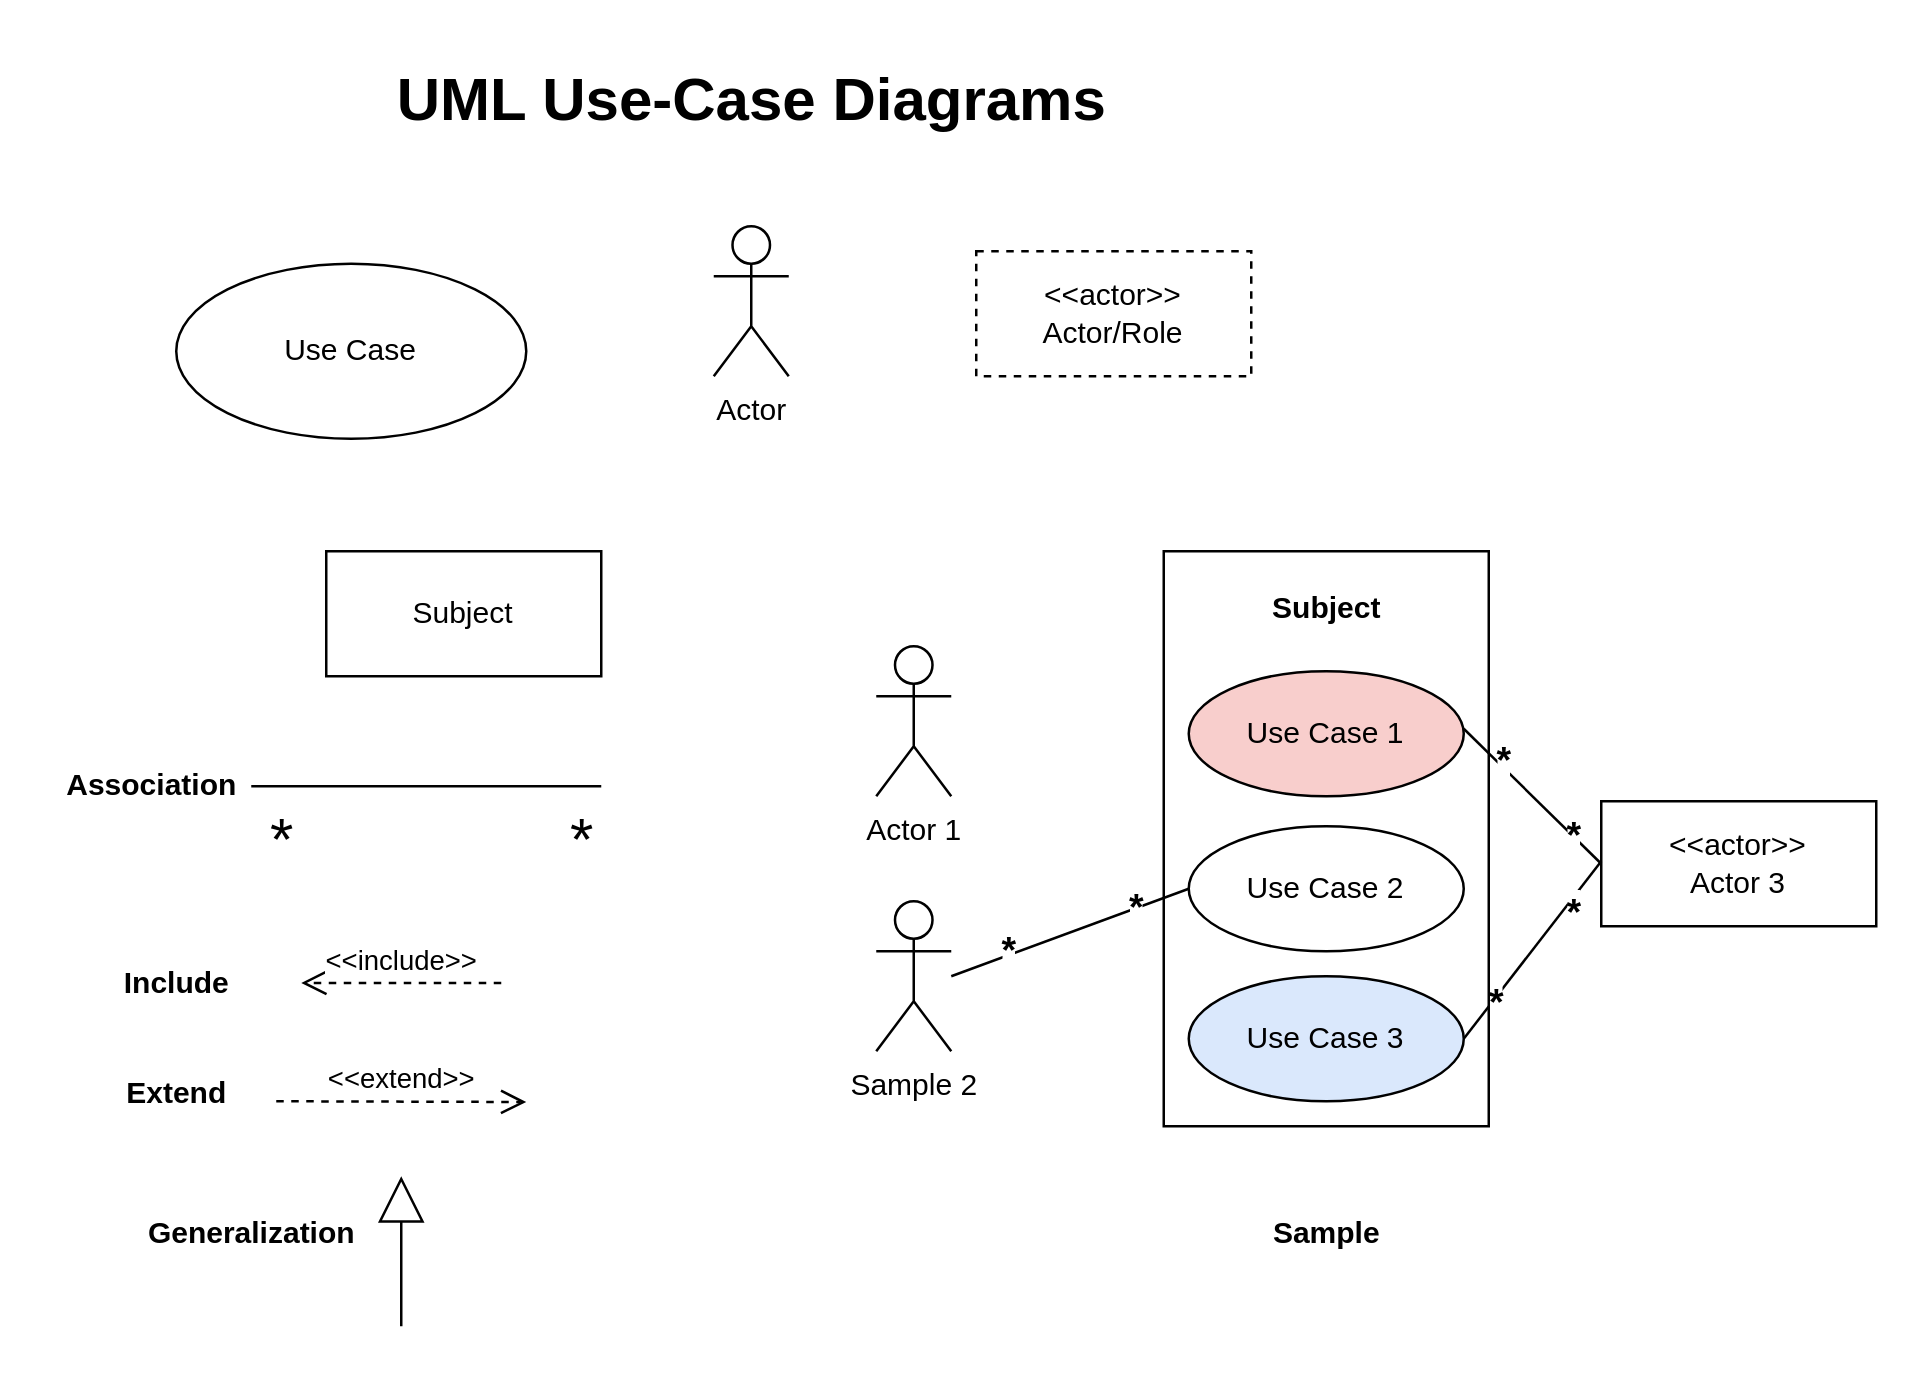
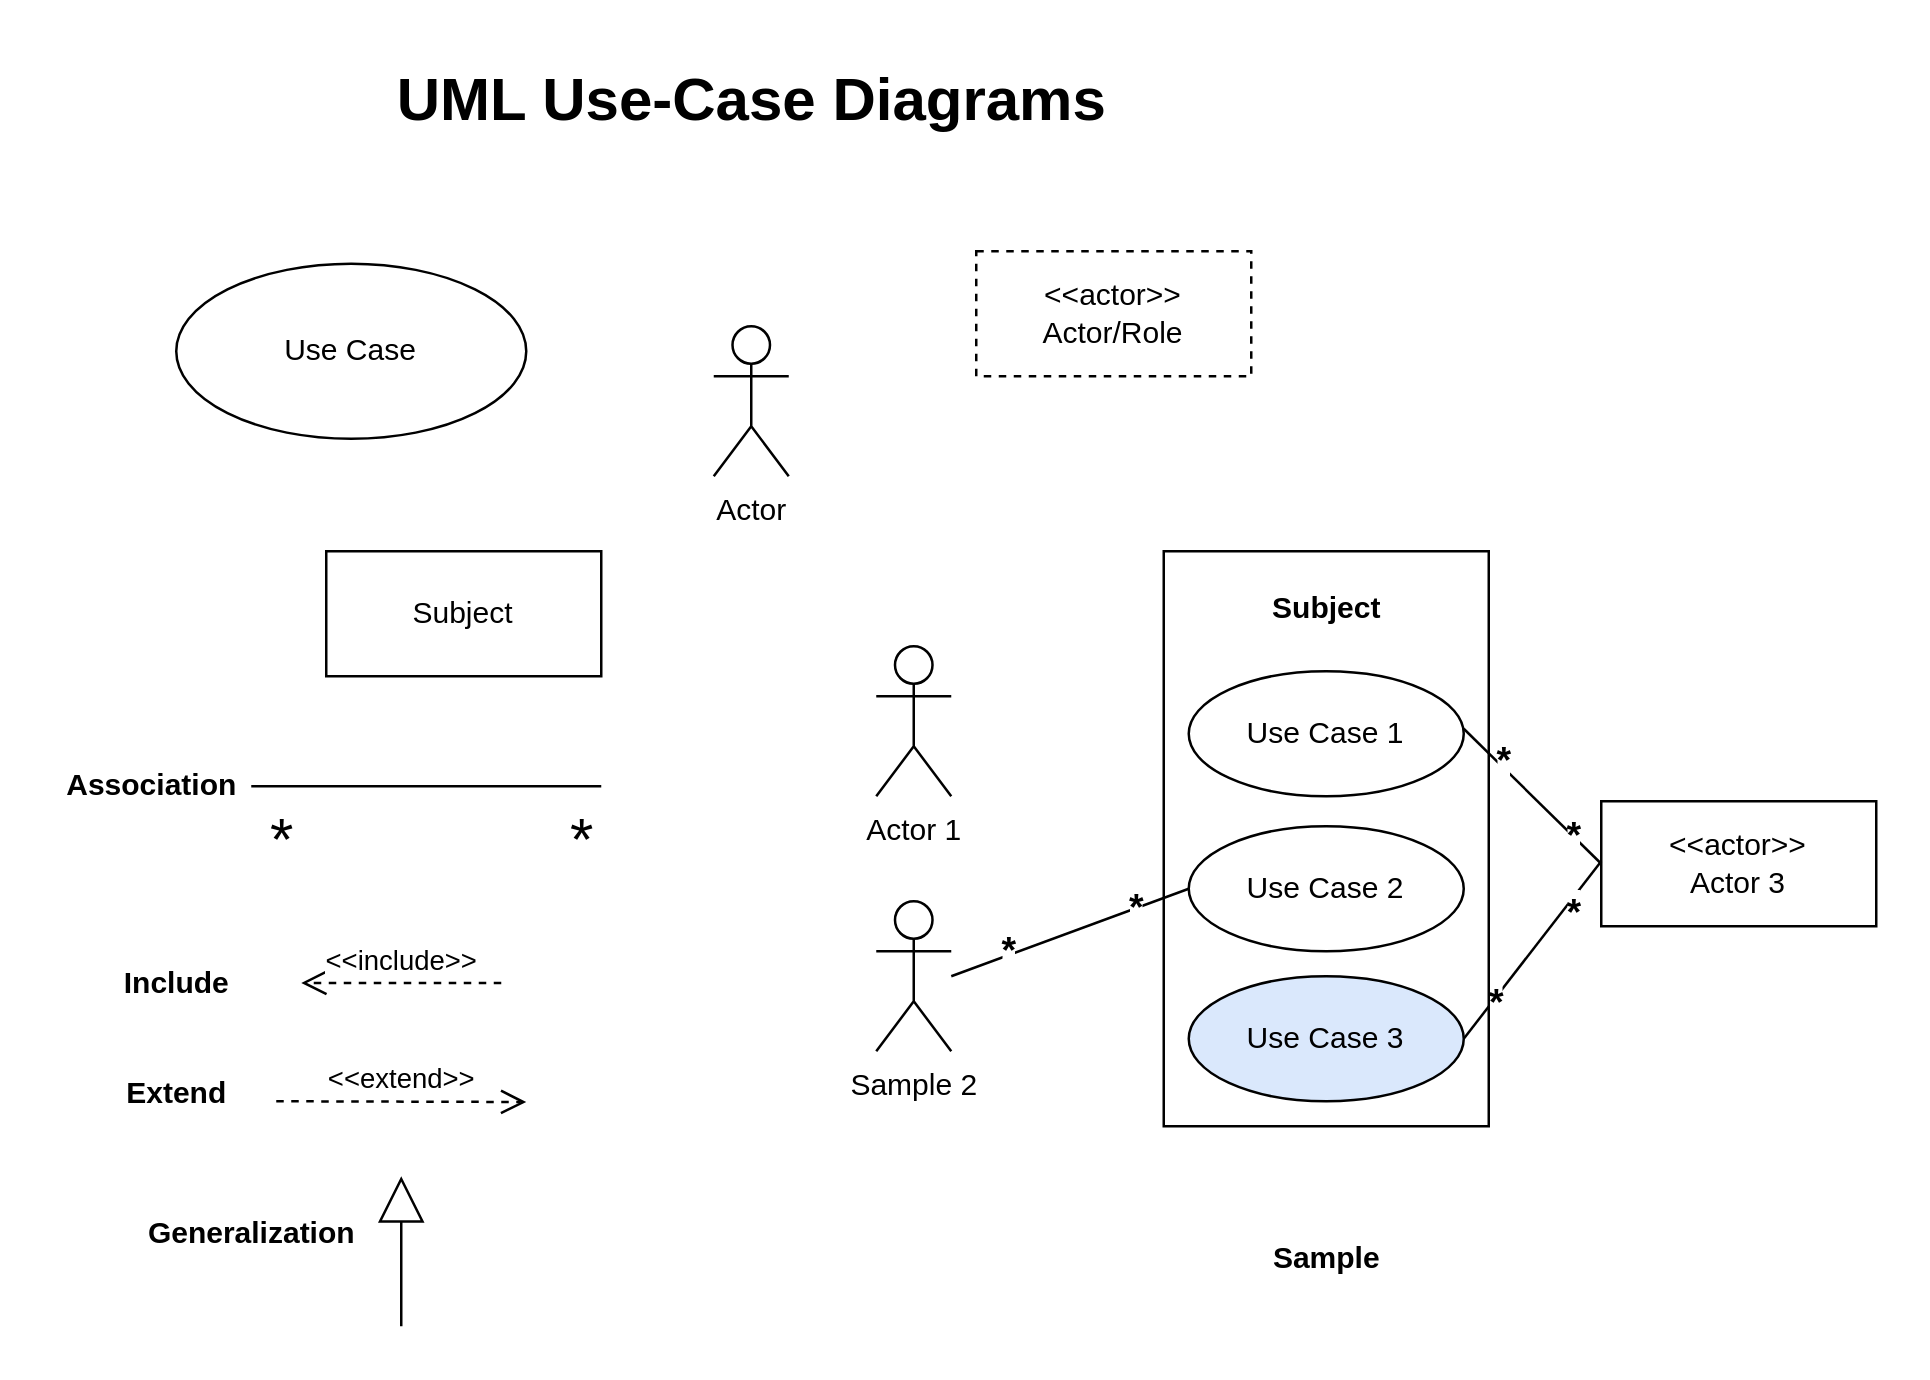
  <mxCell id="0" />
  <mxCell id="1" parent="0" />
  <mxCell id="2" value="UML Use-Case Diagrams" style="text;strokeColor=none;fillColor=none;html=1;fontSize=24;fontStyle=1;verticalAlign=middle;align=center;" parent="1" vertex="1"><mxGeometry x="250" y="20" width="100" height="40" as="geometry" /></mxCell>
- <mxCell id="3" value="Actor" style="shape=umlActor;verticalLabelPosition=bottom;verticalAlign=top;html=1;" parent="1" vertex="1"><mxGeometry x="285" y="90" width="30" height="60" as="geometry" /></mxCell>
+ <mxCell id="3" value="Actor" style="shape=umlActor;verticalLabelPosition=bottom;verticalAlign=top;html=1;" parent="1" vertex="1"><mxGeometry x="285" y="130" width="30" height="60" as="geometry" /></mxCell>
  <mxCell id="4" value="Use Case" style="ellipse;whiteSpace=wrap;html=1;" parent="1" vertex="1"><mxGeometry x="70" y="105" width="140" height="70" as="geometry" /></mxCell>
  <mxCell id="5" value="&amp;lt;&amp;lt;actor&amp;gt;&amp;gt;&lt;br&gt;Actor/Role" style="html=1;whiteSpace=wrap;dashed=1;" parent="1" vertex="1"><mxGeometry x="390" y="100" width="110" height="50" as="geometry" /></mxCell>
  <mxCell id="6" value="Subject" style="html=1;whiteSpace=wrap;" parent="1" vertex="1"><mxGeometry x="130" y="220" width="110" height="50" as="geometry" /></mxCell>
  <mxCell id="7" value="" style="line;strokeWidth=1;fillColor=none;align=left;verticalAlign=middle;spacingTop=-1;spacingLeft=3;spacingRight=3;rotatable=0;labelPosition=right;points=[];portConstraint=eastwest;strokeColor=inherit;" parent="1" vertex="1"><mxGeometry x="100" y="310" width="140" height="8" as="geometry" /></mxCell>
  <mxCell id="8" value="" style="html=1;whiteSpace=wrap;" parent="1" vertex="1"><mxGeometry x="465" y="220" width="130" height="230" as="geometry" /></mxCell>
- <mxCell id="9" value="Use Case 1" style="ellipse;whiteSpace=wrap;html=1;fillColor=#f8cecc;" parent="1" vertex="1"><mxGeometry x="475" y="268" width="110" height="50" as="geometry" /></mxCell>
+ <mxCell id="9" value="Use Case 1" style="ellipse;whiteSpace=wrap;html=1;" parent="1" vertex="1"><mxGeometry x="475" y="268" width="110" height="50" as="geometry" /></mxCell>
  <mxCell id="10" value="Use Case 2" style="ellipse;whiteSpace=wrap;html=1;" parent="1" vertex="1"><mxGeometry x="475" y="330" width="110" height="50" as="geometry" /></mxCell>
  <mxCell id="11" value="Subject" style="text;align=center;fontStyle=1;verticalAlign=middle;spacingLeft=3;spacingRight=3;strokeColor=none;rotatable=0;points=[[0,0.5],[1,0.5]];portConstraint=eastwest;html=1;" parent="1" vertex="1"><mxGeometry x="490" y="230" width="80" height="26" as="geometry" /></mxCell>
  <mxCell id="12" value="Use Case 3" style="ellipse;whiteSpace=wrap;html=1;fillColor=#dae8fc;" parent="1" vertex="1"><mxGeometry x="475" y="390" width="110" height="50" as="geometry" /></mxCell>
- <mxCell id="13" value="Sample" style="text;align=center;fontStyle=1;verticalAlign=middle;spacingLeft=3;spacingRight=3;strokeColor=none;rotatable=0;points=[[0,0.5],[1,0.5]];portConstraint=eastwest;html=1;" parent="1" vertex="1"><mxGeometry x="490" y="480" width="80" height="26" as="geometry" /></mxCell>
+ <mxCell id="13" value="Sample" style="text;align=center;fontStyle=1;verticalAlign=middle;spacingLeft=3;spacingRight=3;strokeColor=none;rotatable=0;points=[[0,0.5],[1,0.5]];portConstraint=eastwest;html=1;" parent="1" vertex="1"><mxGeometry x="490" y="490" width="80" height="26" as="geometry" /></mxCell>
  <mxCell id="14" value="Actor 1" style="shape=umlActor;verticalLabelPosition=bottom;verticalAlign=top;html=1;" parent="1" vertex="1"><mxGeometry x="350" y="258" width="30" height="60" as="geometry" /></mxCell>
  <mxCell id="15" value="Sample 2" style="shape=umlActor;verticalLabelPosition=bottom;verticalAlign=top;html=1;" parent="1" vertex="1"><mxGeometry x="350" y="360" width="30" height="60" as="geometry" /></mxCell>
  <mxCell id="16" value="" style="shape=table;startSize=0;container=1;collapsible=1;childLayout=tableLayout;fixedRows=1;rowLines=0;fontStyle=0;align=center;resizeLast=1;strokeColor=none;fillColor=none;collapsible=0;whiteSpace=wrap;html=1;" parent="1" vertex="1"><mxGeometry x="190" y="318" width="50" height="30" as="geometry" /></mxCell>
  <mxCell id="17" value="" style="shape=tableRow;horizontal=0;startSize=0;swimlaneHead=0;swimlaneBody=0;fillColor=none;collapsible=0;dropTarget=0;points=[[0,0.5],[1,0.5]];portConstraint=eastwest;top=0;left=0;right=0;bottom=0;" parent="16" vertex="1"><mxGeometry width="50" height="30" as="geometry" /></mxCell>
  <mxCell id="18" value="" style="shape=partialRectangle;connectable=0;fillColor=none;top=0;left=0;bottom=0;right=0;editable=1;overflow=hidden;" parent="17" vertex="1"><mxGeometry width="30" height="30" as="geometry"><mxRectangle width="30" height="30" as="alternateBounds" /></mxGeometry></mxCell>
  <mxCell id="19" value="*" style="shape=partialRectangle;connectable=0;fillColor=none;top=0;left=0;bottom=0;right=0;align=left;spacingLeft=6;overflow=hidden;fontSize=24;" parent="17" vertex="1"><mxGeometry x="30" width="20" height="30" as="geometry"><mxRectangle width="20" height="30" as="alternateBounds" /></mxGeometry></mxCell>
  <mxCell id="20" value="" style="shape=table;startSize=0;container=1;collapsible=1;childLayout=tableLayout;fixedRows=1;rowLines=0;fontStyle=0;align=center;resizeLast=1;strokeColor=none;fillColor=none;collapsible=0;whiteSpace=wrap;html=1;" parent="1" vertex="1"><mxGeometry x="70" y="318" width="50" height="30" as="geometry" /></mxCell>
  <mxCell id="21" value="" style="shape=tableRow;horizontal=0;startSize=0;swimlaneHead=0;swimlaneBody=0;fillColor=none;collapsible=0;dropTarget=0;points=[[0,0.5],[1,0.5]];portConstraint=eastwest;top=0;left=0;right=0;bottom=0;" parent="20" vertex="1"><mxGeometry width="50" height="30" as="geometry" /></mxCell>
  <mxCell id="22" value="" style="shape=partialRectangle;connectable=0;fillColor=none;top=0;left=0;bottom=0;right=0;editable=1;overflow=hidden;" parent="21" vertex="1"><mxGeometry width="30" height="30" as="geometry"><mxRectangle width="30" height="30" as="alternateBounds" /></mxGeometry></mxCell>
  <mxCell id="23" value="*" style="shape=partialRectangle;connectable=0;fillColor=none;top=0;left=0;bottom=0;right=0;align=left;spacingLeft=6;overflow=hidden;fontSize=24;" parent="21" vertex="1"><mxGeometry x="30" width="20" height="30" as="geometry"><mxRectangle width="20" height="30" as="alternateBounds" /></mxGeometry></mxCell>
  <mxCell id="24" value="&amp;lt;&amp;lt;actor&amp;gt;&amp;gt;&lt;br&gt;Actor 3" style="html=1;whiteSpace=wrap;" parent="1" vertex="1"><mxGeometry x="640" y="320" width="110" height="50" as="geometry" /></mxCell>
  <mxCell id="25" value="" style="endArrow=none;html=1;rounded=0;entryX=0;entryY=0.5;entryDx=0;entryDy=0;" parent="1" target="10" edge="1"><mxGeometry width="50" height="50" relative="1" as="geometry"><mxPoint x="380" y="390" as="sourcePoint" /><mxPoint x="475" y="394" as="targetPoint" /></mxGeometry></mxCell>
  <mxCell id="26" value="&lt;font style=&quot;font-size: 15px;&quot;&gt;&lt;b&gt;*&lt;/b&gt;&lt;/font&gt;" style="edgeLabel;html=1;align=center;verticalAlign=middle;resizable=0;points=[];" parent="25" vertex="1" connectable="0"><mxGeometry x="-0.501" y="3" relative="1" as="geometry"><mxPoint as="offset" /></mxGeometry></mxCell>
  <mxCell id="27" value="&lt;font style=&quot;font-size: 15px;&quot;&gt;&lt;b&gt;*&lt;/b&gt;&lt;/font&gt;" style="edgeLabel;html=1;align=center;verticalAlign=middle;resizable=0;points=[];" parent="25" vertex="1" connectable="0"><mxGeometry x="0.561" y="1" relative="1" as="geometry"><mxPoint as="offset" /></mxGeometry></mxCell>
  <mxCell id="28" value="Association" style="text;align=center;fontStyle=1;verticalAlign=middle;spacingLeft=3;spacingRight=3;strokeColor=none;rotatable=0;points=[[0,0.5],[1,0.5]];portConstraint=eastwest;html=1;" parent="1" vertex="1"><mxGeometry x="20" y="301" width="80" height="26" as="geometry" /></mxCell>
  <mxCell id="29" value="&amp;lt;&amp;lt;include&amp;gt;&amp;gt;" style="html=1;verticalAlign=bottom;endArrow=open;dashed=1;endSize=8;curved=0;rounded=0;" parent="1" edge="1"><mxGeometry relative="1" as="geometry"><mxPoint x="200" y="392.69" as="sourcePoint" /><mxPoint x="120" y="392.69" as="targetPoint" /></mxGeometry></mxCell>
  <mxCell id="30" value="Include" style="text;align=center;fontStyle=1;verticalAlign=middle;spacingLeft=3;spacingRight=3;strokeColor=none;rotatable=0;points=[[0,0.5],[1,0.5]];portConstraint=eastwest;html=1;" parent="1" vertex="1"><mxGeometry x="30" y="380" width="80" height="26" as="geometry" /></mxCell>
  <mxCell id="31" value="&amp;lt;&amp;lt;extend&amp;gt;&amp;gt;" style="html=1;verticalAlign=bottom;endArrow=open;dashed=1;endSize=8;curved=0;rounded=0;" parent="1" edge="1"><mxGeometry relative="1" as="geometry"><mxPoint x="110" y="440" as="sourcePoint" /><mxPoint x="210" y="440.31" as="targetPoint" /><mxPoint as="offset" /></mxGeometry></mxCell>
  <mxCell id="32" value="Extend" style="text;align=center;fontStyle=1;verticalAlign=middle;spacingLeft=3;spacingRight=3;strokeColor=none;rotatable=0;points=[[0,0.5],[1,0.5]];portConstraint=eastwest;html=1;" parent="1" vertex="1"><mxGeometry x="30" y="424" width="80" height="26" as="geometry" /></mxCell>
  <mxCell id="33" value="" style="endArrow=block;endSize=16;endFill=0;html=1;rounded=0;" parent="1" edge="1"><mxGeometry width="160" relative="1" as="geometry"><mxPoint x="160" y="530" as="sourcePoint" /><mxPoint x="160" y="470" as="targetPoint" /></mxGeometry></mxCell>
  <mxCell id="34" value="Generalization" style="text;align=center;fontStyle=1;verticalAlign=middle;spacingLeft=3;spacingRight=3;strokeColor=none;rotatable=0;points=[[0,0.5],[1,0.5]];portConstraint=eastwest;html=1;" parent="1" vertex="1"><mxGeometry x="60" y="480" width="80" height="26" as="geometry" /></mxCell>
  <mxCell id="35" value="" style="endArrow=none;html=1;rounded=0;entryX=1;entryY=0.5;entryDx=0;entryDy=0;" parent="1" target="12" edge="1"><mxGeometry width="50" height="50" relative="1" as="geometry"><mxPoint x="640" y="344" as="sourcePoint" /><mxPoint x="735" y="348" as="targetPoint" /></mxGeometry></mxCell>
  <mxCell id="36" value="&lt;font style=&quot;font-size: 15px;&quot;&gt;&lt;b&gt;*&lt;/b&gt;&lt;/font&gt;" style="edgeLabel;html=1;align=center;verticalAlign=middle;resizable=0;points=[];" parent="35" vertex="1" connectable="0"><mxGeometry x="-0.501" y="3" relative="1" as="geometry"><mxPoint as="offset" /></mxGeometry></mxCell>
  <mxCell id="37" value="&lt;font style=&quot;font-size: 15px;&quot;&gt;&lt;b&gt;*&lt;/b&gt;&lt;/font&gt;" style="edgeLabel;html=1;align=center;verticalAlign=middle;resizable=0;points=[];" parent="35" vertex="1" connectable="0"><mxGeometry x="0.561" y="1" relative="1" as="geometry"><mxPoint as="offset" /></mxGeometry></mxCell>
  <mxCell id="38" value="" style="endArrow=none;html=1;rounded=0;entryX=0;entryY=0.5;entryDx=0;entryDy=0;" parent="1" target="24" edge="1"><mxGeometry width="50" height="50" relative="1" as="geometry"><mxPoint x="585" y="291" as="sourcePoint" /><mxPoint x="680" y="295" as="targetPoint" /></mxGeometry></mxCell>
  <mxCell id="39" value="&lt;font style=&quot;font-size: 15px;&quot;&gt;&lt;b&gt;*&lt;/b&gt;&lt;/font&gt;" style="edgeLabel;html=1;align=center;verticalAlign=middle;resizable=0;points=[];" parent="38" vertex="1" connectable="0"><mxGeometry x="-0.501" y="3" relative="1" as="geometry"><mxPoint as="offset" /></mxGeometry></mxCell>
  <mxCell id="40" value="&lt;font style=&quot;font-size: 15px;&quot;&gt;&lt;b&gt;*&lt;/b&gt;&lt;/font&gt;" style="edgeLabel;html=1;align=center;verticalAlign=middle;resizable=0;points=[];" parent="38" vertex="1" connectable="0"><mxGeometry x="0.561" y="1" relative="1" as="geometry"><mxPoint as="offset" /></mxGeometry></mxCell>
